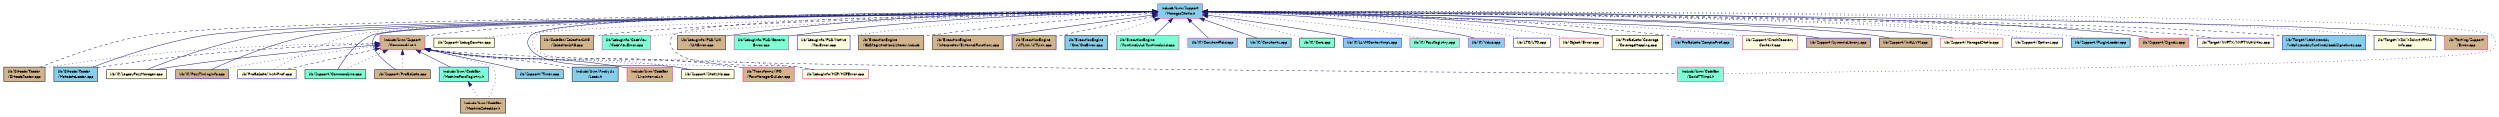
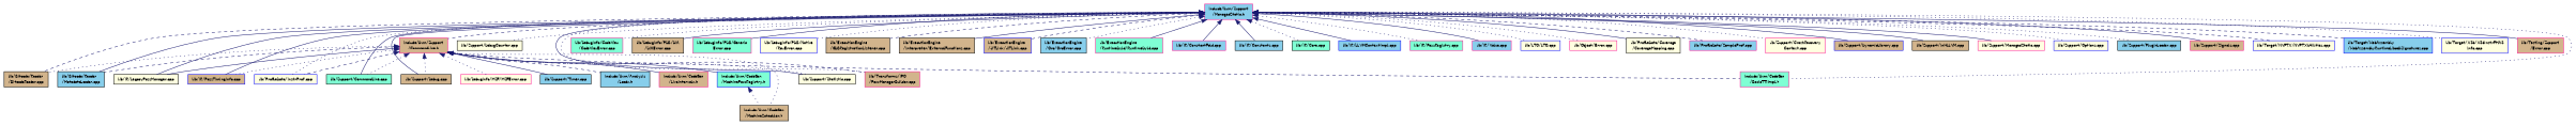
  digraph {
    fontname="Patrick Hand"
    node [color=black fillcolor=tan fontname="Patrick Hand" fontsize=10 shape=box style=filled]
    edge [color=midnightblue dir=back fontname="Patrick Hand" fontsize=10 labelfontname=Helvetica labelfontsize=10 style=solid]
    n1 [color=deeppink fillcolor=skyblue fontcolor=black height=0.2 label="include/llvm/Support\l/ManagedStatic.h" width=0.4]
    n2 [color=deeppink height=0.2 label="include/llvm/Support\l/CommandLine.h" width=0.4]
    n3 [height=0.2 label="lib/Bitcode/Reader\l/BitcodeReader.cpp" width=0.4]
    n4 [fillcolor=skyblue height=0.2 label="lib/Bitcode/Reader\l/MetadataLoader.cpp" width=0.4]
    n5 [fillcolor=lightyellow height=0.2 label="lib/IR/LegacyPassManager.cpp" width=0.4]
    n6 [color=blue height=0.2 label="lib/IR/PassTimingInfo.cpp" width=0.4]
    n7 [color=blue fillcolor=lightyellow height=0.2 label="lib/ProfileData/InstrProf.cpp" width=0.4]
    n8 [fillcolor=aquamarine height=0.2 label="lib/Support/CommandLine.cpp" width=0.4]
-   n9 [height=0.2 label="lib/Support/ProfileData.cpp" width=0.4]
+   n9 [height=0.2 label="lib/Support/Debug.cpp" width=0.4]
    n10 [fillcolor=lightyellow height=0.2 label="lib/Support/DebugCounter.cpp" width=0.4]
    n11 [fillcolor=lightyellow height=0.2 label="lib/Support/Statistic.cpp" width=0.4]
    n12 [color=deeppink height=0.2 label="lib/Transforms/IPO\l/PassManagerBuilder.cpp" width=0.4]
-   n13 [height=0.2 label="lib/CodeGen/SelectionDAG\l/SelectionDAG.cpp" width=0.4]
    n14 [color=deeppink fillcolor=aquamarine height=0.2 label="lib/DebugInfo/CodeView\l/CodeViewError.cpp" width=0.4]
    n15 [color=deeppink fillcolor=lightyellow height=0.2 label="lib/DebugInfo/MSF/MSFError.cpp" width=0.4]
    n16 [height=0.2 label="lib/DebugInfo/PDB/DIA\l/DIAError.cpp" width=0.4]
    n17 [color=deeppink fillcolor=aquamarine height=0.2 label="lib/DebugInfo/PDB/Generic\lError.cpp" width=0.4]
    n18 [color=blue fillcolor=lightyellow height=0.2 label="lib/DebugInfo/PDB/Native\l/RawError.cpp" width=0.4]
-   n19 [height=0.2 label="lib/ExecutionEngine\l/GDBRegistrationListener.include" width=0.4]
+   n19 [height=0.2 label="lib/ExecutionEngine\l/GDBRegistrationListener.cpp" width=0.4]
    n20 [height=0.2 label="lib/ExecutionEngine\l/Interpreter/ExternalFunctions.cpp" width=0.4]
    n21 [color=blue height=0.2 label="lib/ExecutionEngine\l/JITLink/JITLink.cpp" width=0.4]
    n22 [fillcolor=skyblue height=0.2 label="lib/ExecutionEngine\l/Orc/OrcError.cpp" width=0.4]
    n23 [color=deeppink fillcolor=aquamarine height=0.2 label="lib/ExecutionEngine\l/RuntimeDyld/RuntimeDyld.cpp" width=0.4]
    n24 [color=deeppink fillcolor=skyblue height=0.2 label="lib/IR/ConstantFold.cpp" width=0.4]
    n25 [fillcolor=skyblue height=0.2 label="lib/IR/Constants.cpp" width=0.4]
    n26 [fillcolor=aquamarine height=0.2 label="lib/IR/Core.cpp" width=0.4]
    n27 [color=blue fillcolor=skyblue height=0.2 label="lib/IR/LLVMContextImpl.cpp" width=0.4]
    n28 [color=deeppink fillcolor=aquamarine height=0.2 label="lib/IR/PassRegistry.cpp" width=0.4]
    n29 [color=deeppink fillcolor=skyblue height=0.2 label="lib/IR/Value.cpp" width=0.4]
    n30 [color=blue fillcolor=lightyellow height=0.2 label="lib/LTO/LTO.cpp" width=0.4]
    n31 [color=deeppink fillcolor=lightyellow height=0.2 label="lib/Object/Error.cpp" width=0.4]
    n32 [fillcolor=lightyellow height=0.2 label="lib/ProfileData/Coverage\l/CoverageMapping.cpp" width=0.4]
    n33 [color=deeppink fillcolor=skyblue height=0.2 label="lib/ProfileData/SampleProf.cpp" width=0.4]
    n34 [color=deeppink fillcolor=lightyellow height=0.2 label="lib/Support/CrashRecovery\lContext.cpp" width=0.4]
    n35 [color=blue height=0.2 label="lib/Support/DynamicLibrary.cpp" width=0.4]
    n36 [height=0.2 label="lib/Support/InitLLVM.cpp" width=0.4]
    n37 [color=deeppink fillcolor=lightyellow height=0.2 label="lib/Support/ManagedStatic.cpp" width=0.4]
    n38 [color=blue fillcolor=lightyellow height=0.2 label="lib/Support/Options.cpp" width=0.4]
    n39 [fillcolor=skyblue height=0.2 label="lib/Support/PluginLoader.cpp" width=0.4]
    n40 [color=deeppink height=0.2 label="lib/Support/Signals.cpp" width=0.4]
    n41 [color=blue fillcolor=lightyellow height=0.2 label="lib/Target/NVPTX/NVPTXUtilities.cpp" width=0.4]
    n42 [color=blue fillcolor=skyblue height=0.2 label="lib/Target/WebAssembly\l/WebAssemblyRuntimeLibcallSignatures.cpp" width=0.4]
    n43 [color=blue fillcolor=lightyellow height=0.2 label="lib/Target/X86/X86InstrFMA3\lInfo.cpp" width=0.4]
    n44 [color=deeppink height=0.2 label="lib/Testing/Support\l/Error.cpp" width=0.4]
    n45 [color=deeppink fillcolor=aquamarine height=0.2 label="include/llvm/CodeGen\l/BasicTTIImpl.h" width=0.4]
    n46 [fillcolor=skyblue height=0.2 label="lib/Support/Timer.cpp" width=0.4]
    n47 [fillcolor=skyblue height=0.2 label="include/llvm/Analysis\l/Loads.h" width=0.4]
    n48 [color=deeppink height=0.2 label="include/llvm/CodeGen\l/LiveIntervals.h" width=0.4]
    n49 [color=blue fillcolor=aquamarine height=0.2 label="include/llvm/CodeGen\l/MachinePassRegistry.h" width=0.4]
    n50 [height=0.2 label="include/llvm/CodeGen\l/MachineScheduler.h" width=0.4]
    n1 -> n2 [style=dashed]
    n1 -> n3 [style=dashed]
    n1 -> n4
    n1 -> n5
    n1 -> n6
    n1 -> n7 [style=dotted]
    n1 -> n8
    n1 -> n9
    n1 -> n10 [style=dotted]
    n1 -> n11
    n1 -> n12 [style=dotted]
-   n1 -> n13 [style=dashed]
    n1 -> n14 [style=dotted]
-   n1 -> n15 [style=dashed]
    n1 -> n16
    n1 -> n17
    n1 -> n18 [style=dotted]
    n1 -> n19 [style=dashed]
    n1 -> n20
    n1 -> n21 [style=dashed]
    n1 -> n22 [style=dotted]
    n1 -> n23
    n1 -> n24
    n1 -> n25
    n1 -> n26 [style=dotted]
    n1 -> n27
    n1 -> n28 [style=dotted]
    n1 -> n29
    n1 -> n30 [style=dotted]
    n1 -> n31 [style=dotted]
    n1 -> n32
    n1 -> n33 [style=dashed]
    n1 -> n34 [style=dotted]
    n1 -> n35
    n1 -> n36
    n1 -> n37
    n1 -> n38 [style=dotted]
    n1 -> n39 [style=dotted]
    n1 -> n40
    n1 -> n41 [style=dashed]
    n1 -> n42 [style=dashed]
    n1 -> n43 [style=dotted]
    n1 -> n44
    n1 -> n45 [style=dotted]
    n2 -> n3 [style=dotted]
    n2 -> n4 [style=dashed]
    n2 -> n5
    n2 -> n6 [style=dotted]
    n2 -> n7 [style=dashed]
    n2 -> n8 [style=dotted]
    n2 -> n9 [style=dotted]
    n2 -> n11 [style=dotted]
    n2 -> n12 [style=dashed]
    n2 -> n15 [style=dotted]
    n2 -> n45 [style=dashed]
    n2 -> n46
    n2 -> n47 [style=dashed]
    n2 -> n48
    n2 -> n49
    n2 -> n50 [style=dotted]
    n49 -> n50 [style=dotted]
  }
